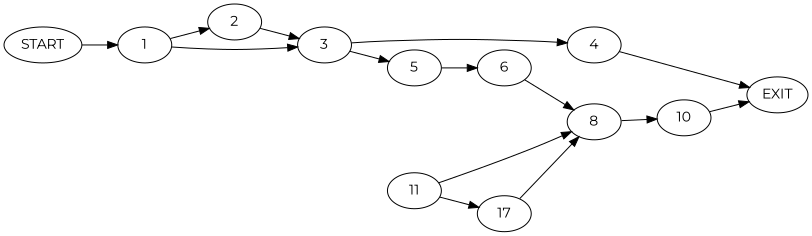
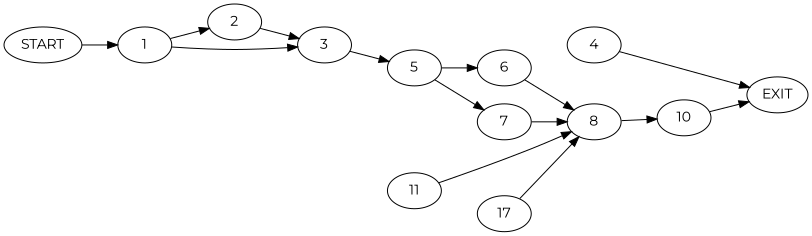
  digraph {
    fontname=Montserrat
    rankdir=LR
    node [fontname=Montserrat]
    edge [fontname=Montserrat]
    n1 [label=START]
    1
    2
    3
    n5 [label=EXIT]
    4
    5
    6
+   7
    8
    10
    11
    n13 [label=17]
    n1 -> 1
    1 -> 2
    1 -> 3
    2 -> 3
-   3 -> 4
    3 -> 5
    4 -> n5
    5 -> 6
+   5 -> 7
    6 -> 8
+   7 -> 8
    8 -> 10
    10 -> n5
    11 -> 8
-   11 -> n13
    n13 -> 8
  }
